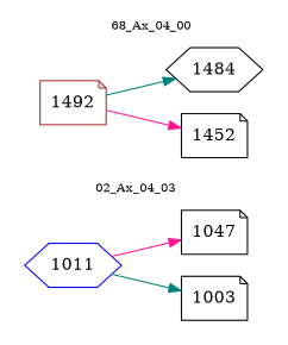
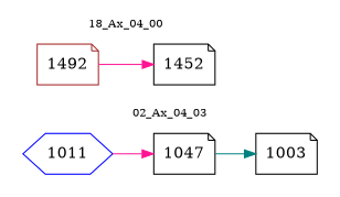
  digraph {
    rankdir=LR
    node [color=black shape=note]
    edge [color=teal]
    n1 [color=blue label=1011 shape=hexagon]
    n2 [label=1003]
    n3 [label=1047]
    n4 [color=brown label=1492]
    n5 [label=1452]
-   n6 [label=1484 shape=hexagon]
    subgraph cluster_1 {
      color=white
      fontsize=10
      label="02_Ax_04_03"
      n1
      n2
      n3
    }
    subgraph cluster_2 {
      color=white
      fontsize=10
-     label="68_Ax_04_00"
+     label="18_Ax_04_00"
      n4
      n5
-     n6
    }
-   n1 -> n2
+   n3 -> n2
    n1 -> n3 [color=deeppink]
    n4 -> n5 [color=deeppink]
-   n4 -> n6
  }
